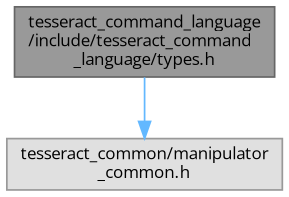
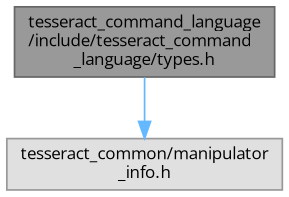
  digraph {
    fontname="Open Sans"
    node [fontname="Open Sans" fontsize=10 shape=box style=filled]
    n1 [color=gray40 fillcolor=grey60 fontcolor=black height=0.2 label="tesseract_command_language\l/include/tesseract_command\l_language/types.h" width=0.4]
-   n2 [color=grey60 fillcolor="#E0E0E0" height=0.2 label="tesseract_common/manipulator\l_common.h" width=0.4]
+   n2 [color=grey60 fillcolor="#E0E0E0" height=0.2 label="tesseract_common/manipulator\l_info.h" width=0.4]
    n1 -> n2 [color=steelblue1 fontname="Open Sans" fontsize=10 labelfontname=Helvetica labelfontsize=10 style=solid]
  }
